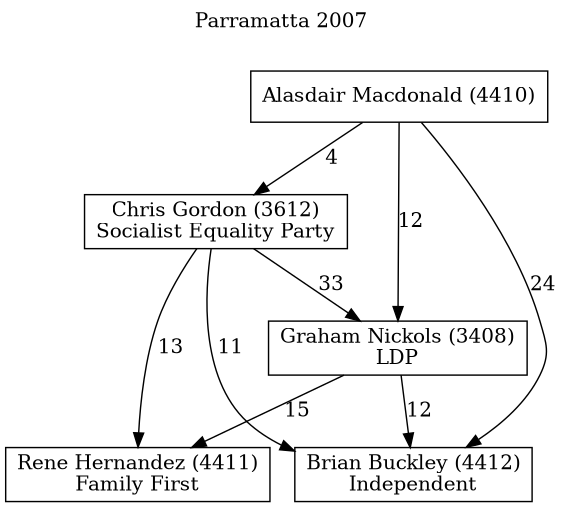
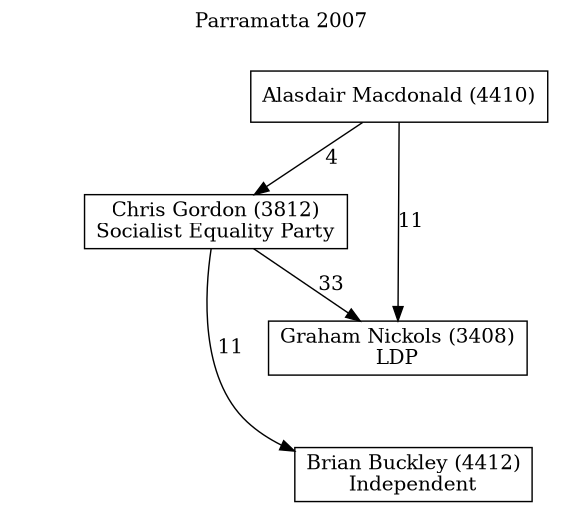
  digraph {
    label="Parramatta 2007"
    labelloc=t
    mclimit=10
    node [shape=box]
-   n1 [label="Rene Hernandez (4411)\nFamily First"]
    n2 [label="Brian Buckley (4412)\nIndependent"]
    n3 [label="Graham Nickols (3408)\nLDP"]
-   n4 [label="Chris Gordon (3612)\nSocialist Equality Party"]
+   n4 [label="Chris Gordon (3812)\nSocialist Equality Party"]
    n5 [label="Alasdair Macdonald (4410)\n"]
-   n3 -> n1 [label=15]
-   n3 -> n2 [label=12]
-   n4 -> n1 [label=13]
    n4 -> n2 [label=11]
    n4 -> n3 [label=33]
-   n5 -> n2 [label=24]
-   n5 -> n3 [label=12]
+   n5 -> n3 [label=11]
    n5 -> n4 [label=4]
  }
